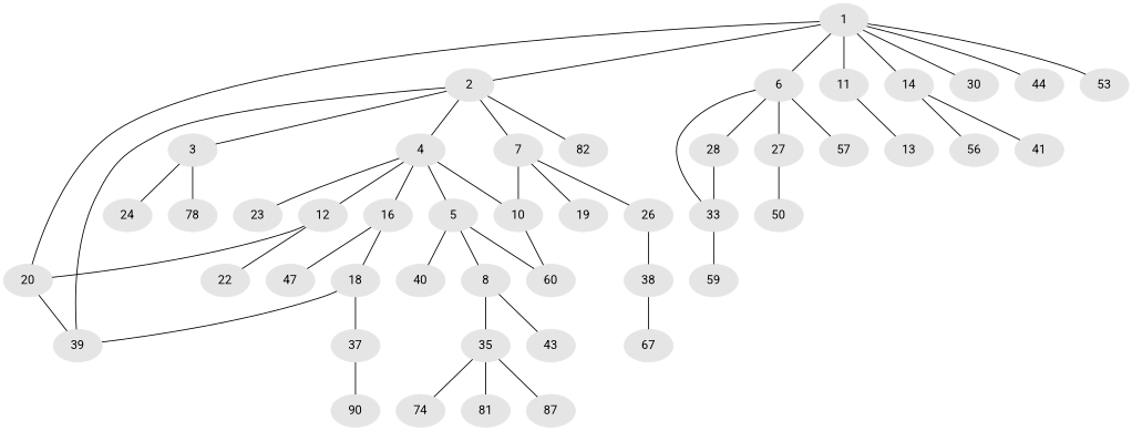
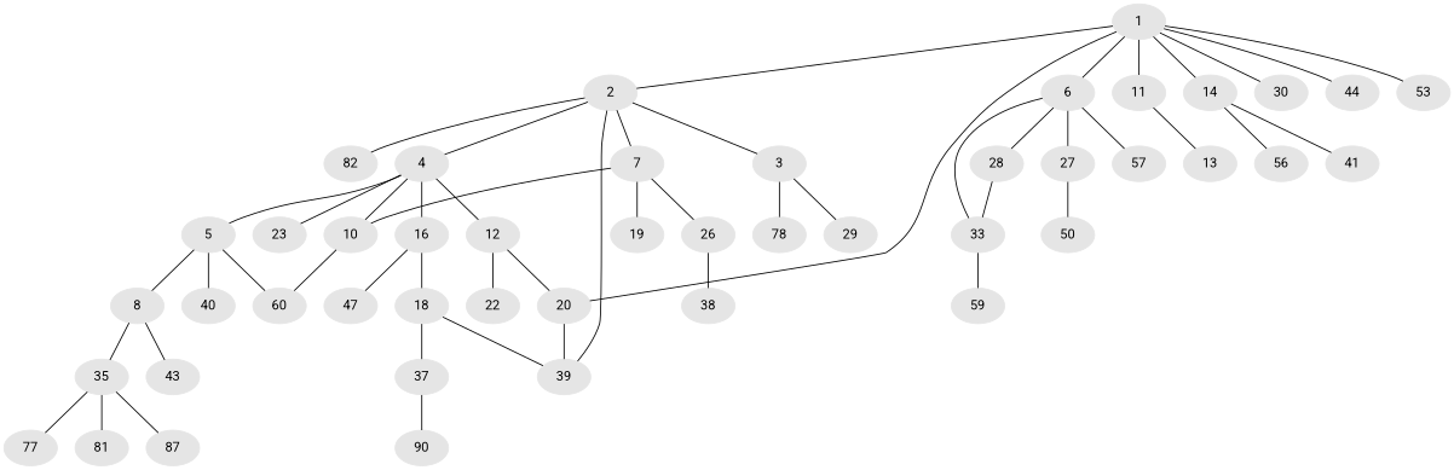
  graph {
    fontname=Roboto
    node [color=gray90 fontname=Roboto style=filled]
    edge [fontname=Roboto]
    1
    2
    6 [super="+25"]
    11 [super="+76"]
    14 [super="+15"]
    20 [super="+31+95"]
    30 [super="+70"]
    44
    53
    3
    4
    7 [super="+93"]
    39 [super="+55+58+49"]
    82
    27
    28 [super="+85"]
    33 [super="+52+46"]
    57
    13 [super="+91+54"]
    41
    56
-   29 [label=24]
+   29
    78
    5 [super="+9+40"]
    10 [super="+32"]
    12 [super="+65+21+48+24"]
    16 [super="+83+17"]
    23 [super="+88"]
    19
    26
    8
    n32 [label=40 super="+74+45"]
    60
    22
    18
    47
    35 [super="+51"]
    43
    50
    59
    38 [super="+64"]
-   77 [label=74]
+   77
    81
    87
    37
    90
-   67
    1 -- 2
    1 -- 6 [weight=2]
    1 -- 11
    1 -- 14
    1 -- 20
    1 -- 30
    1 -- 44
    1 -- 53
    2 -- 3
    2 -- 4
    2 -- 7
    2 -- 39
    2 -- 82
    6 -- 27
    6 -- 28
    6 -- 33
    6 -- 57
    11 -- 13
    14 -- 41
    14 -- 56
    20 -- 39
    3 -- 29
    3 -- 78
    4 -- 5
    4 -- 10
    4 -- 12
    4 -- 16
    4 -- 23
    7 -- 10
    7 -- 19
    7 -- 26
    27 -- 50
    28 -- 33
    33 -- 59
    5 -- 8
    5 -- n32
    5 -- 60
    10 -- 60
    12 -- 20
    12 -- 22
    16 -- 18
    16 -- 47
    26 -- 38
    8 -- 35
    8 -- 43
    18 -- 39
    18 -- 37
    35 -- 77
    35 -- 81
    35 -- 87
-   38 -- 67
    37 -- 90
  }
